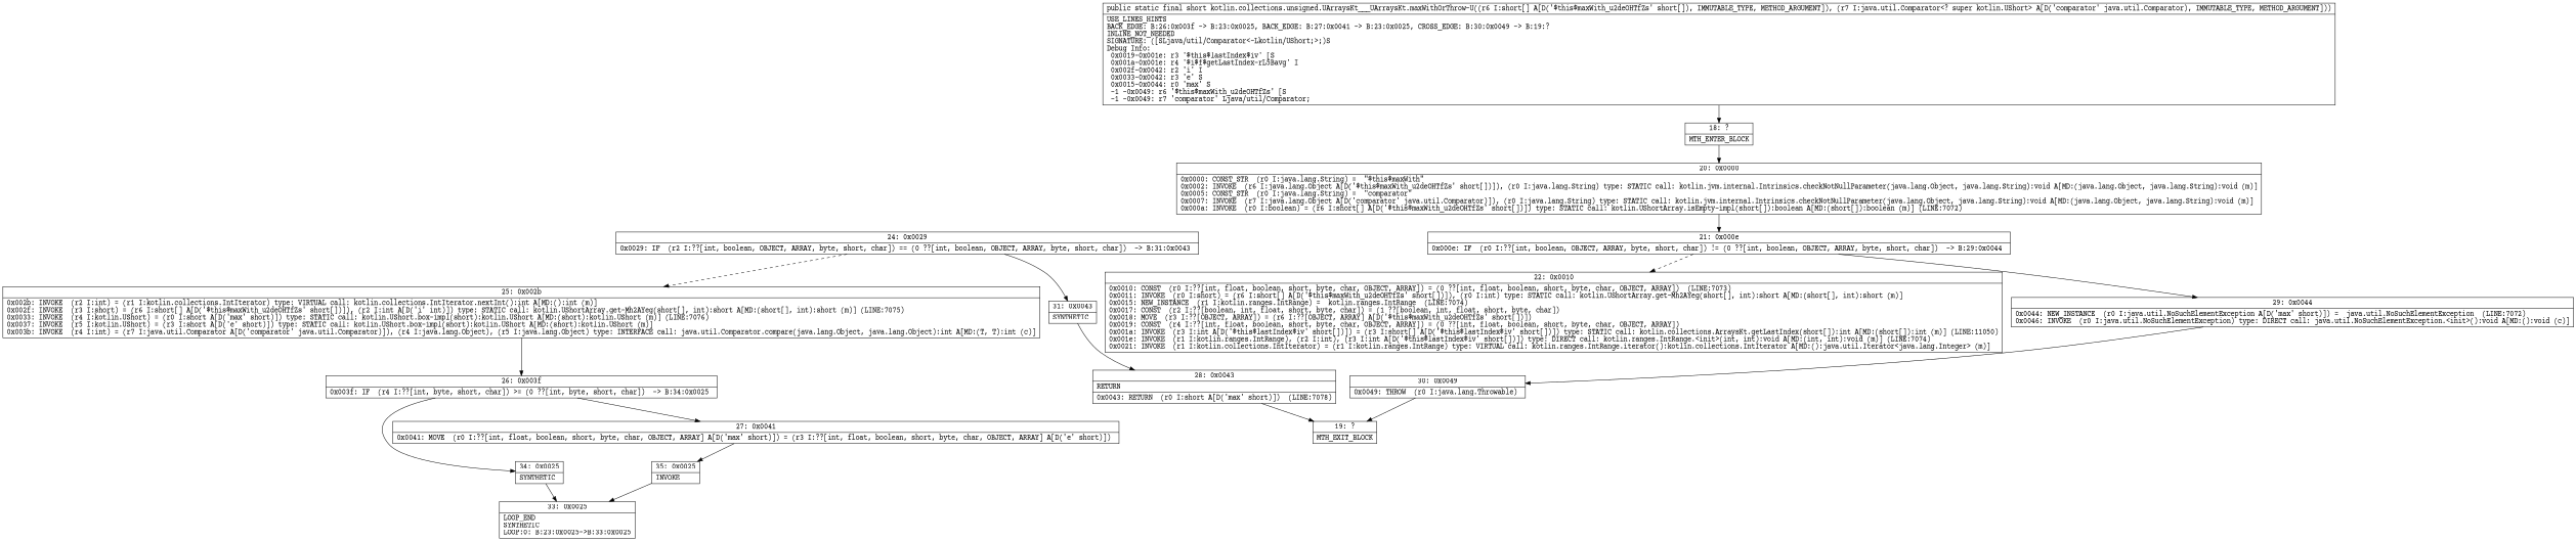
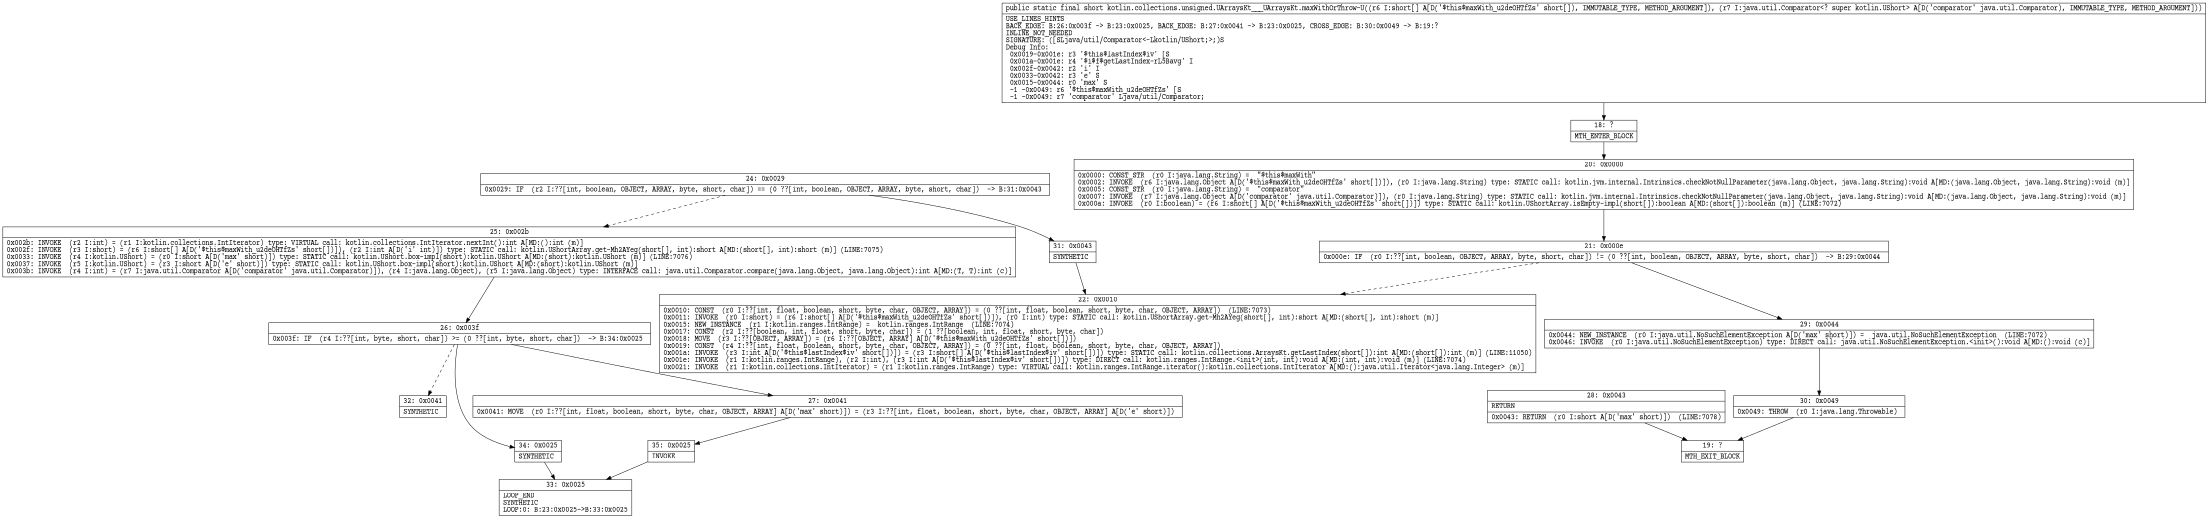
  digraph {
    fontname="Courier Prime"
    node [fontname="Courier Prime" shape=record]
    edge [fontname="Courier Prime"]
    n1 [label="{18\:\ ?|MTH_ENTER_BLOCK\l}"]
    n2 [label="{20\:\ 0x0000|0x0000: CONST_STR  (r0 I:java.lang.String) =  \"$this$maxWith\" \l0x0002: INVOKE  (r6 I:java.lang.Object A[D('$this$maxWith_u2deOHTfZs' short[])]), (r0 I:java.lang.String) type: STATIC call: kotlin.jvm.internal.Intrinsics.checkNotNullParameter(java.lang.Object, java.lang.String):void A[MD:(java.lang.Object, java.lang.String):void (m)]\l0x0005: CONST_STR  (r0 I:java.lang.String) =  \"comparator\" \l0x0007: INVOKE  (r7 I:java.lang.Object A[D('comparator' java.util.Comparator)]), (r0 I:java.lang.String) type: STATIC call: kotlin.jvm.internal.Intrinsics.checkNotNullParameter(java.lang.Object, java.lang.String):void A[MD:(java.lang.Object, java.lang.String):void (m)]\l0x000a: INVOKE  (r0 I:boolean) = (r6 I:short[] A[D('$this$maxWith_u2deOHTfZs' short[])]) type: STATIC call: kotlin.UShortArray.isEmpty\-impl(short[]):boolean A[MD:(short[]):boolean (m)] (LINE:7072)\l}"]
    n3 [label="{21\:\ 0x000e|0x000e: IF  (r0 I:??[int, boolean, OBJECT, ARRAY, byte, short, char]) != (0 ??[int, boolean, OBJECT, ARRAY, byte, short, char])  \-\> B:29:0x0044 \l}"]
    n4 [label="{22\:\ 0x0010|0x0010: CONST  (r0 I:??[int, float, boolean, short, byte, char, OBJECT, ARRAY]) = (0 ??[int, float, boolean, short, byte, char, OBJECT, ARRAY])  (LINE:7073)\l0x0011: INVOKE  (r0 I:short) = (r6 I:short[] A[D('$this$maxWith_u2deOHTfZs' short[])]), (r0 I:int) type: STATIC call: kotlin.UShortArray.get\-Mh2AYeg(short[], int):short A[MD:(short[], int):short (m)]\l0x0015: NEW_INSTANCE  (r1 I:kotlin.ranges.IntRange) =  kotlin.ranges.IntRange  (LINE:7074)\l0x0017: CONST  (r2 I:??[boolean, int, float, short, byte, char]) = (1 ??[boolean, int, float, short, byte, char]) \l0x0018: MOVE  (r3 I:??[OBJECT, ARRAY]) = (r6 I:??[OBJECT, ARRAY] A[D('$this$maxWith_u2deOHTfZs' short[])]) \l0x0019: CONST  (r4 I:??[int, float, boolean, short, byte, char, OBJECT, ARRAY]) = (0 ??[int, float, boolean, short, byte, char, OBJECT, ARRAY]) \l0x001a: INVOKE  (r3 I:int A[D('$this$lastIndex$iv' short[])]) = (r3 I:short[] A[D('$this$lastIndex$iv' short[])]) type: STATIC call: kotlin.collections.ArraysKt.getLastIndex(short[]):int A[MD:(short[]):int (m)] (LINE:11050)\l0x001e: INVOKE  (r1 I:kotlin.ranges.IntRange), (r2 I:int), (r3 I:int A[D('$this$lastIndex$iv' short[])]) type: DIRECT call: kotlin.ranges.IntRange.\<init\>(int, int):void A[MD:(int, int):void (m)] (LINE:7074)\l0x0021: INVOKE  (r1 I:kotlin.collections.IntIterator) = (r1 I:kotlin.ranges.IntRange) type: VIRTUAL call: kotlin.ranges.IntRange.iterator():kotlin.collections.IntIterator A[MD:():java.util.Iterator\<java.lang.Integer\> (m)]\l}"]
    n5 [label="{29\:\ 0x0044|0x0044: NEW_INSTANCE  (r0 I:java.util.NoSuchElementException A[D('max' short)]) =  java.util.NoSuchElementException  (LINE:7072)\l0x0046: INVOKE  (r0 I:java.util.NoSuchElementException) type: DIRECT call: java.util.NoSuchElementException.\<init\>():void A[MD:():void (c)]\l}"]
    n6 [label="{30\:\ 0x0049|0x0049: THROW  (r0 I:java.lang.Throwable) \l}"]
    n7 [label="{24\:\ 0x0029|0x0029: IF  (r2 I:??[int, boolean, OBJECT, ARRAY, byte, short, char]) == (0 ??[int, boolean, OBJECT, ARRAY, byte, short, char])  \-\> B:31:0x0043 \l}"]
    n8 [label="{25\:\ 0x002b|0x002b: INVOKE  (r2 I:int) = (r1 I:kotlin.collections.IntIterator) type: VIRTUAL call: kotlin.collections.IntIterator.nextInt():int A[MD:():int (m)]\l0x002f: INVOKE  (r3 I:short) = (r6 I:short[] A[D('$this$maxWith_u2deOHTfZs' short[])]), (r2 I:int A[D('i' int)]) type: STATIC call: kotlin.UShortArray.get\-Mh2AYeg(short[], int):short A[MD:(short[], int):short (m)] (LINE:7075)\l0x0033: INVOKE  (r4 I:kotlin.UShort) = (r0 I:short A[D('max' short)]) type: STATIC call: kotlin.UShort.box\-impl(short):kotlin.UShort A[MD:(short):kotlin.UShort (m)] (LINE:7076)\l0x0037: INVOKE  (r5 I:kotlin.UShort) = (r3 I:short A[D('e' short)]) type: STATIC call: kotlin.UShort.box\-impl(short):kotlin.UShort A[MD:(short):kotlin.UShort (m)]\l0x003b: INVOKE  (r4 I:int) = (r7 I:java.util.Comparator A[D('comparator' java.util.Comparator)]), (r4 I:java.lang.Object), (r5 I:java.lang.Object) type: INTERFACE call: java.util.Comparator.compare(java.lang.Object, java.lang.Object):int A[MD:(T, T):int (c)]\l}"]
    n9 [label="{31\:\ 0x0043|SYNTHETIC\l}"]
    n10 [label="{26\:\ 0x003f|0x003f: IF  (r4 I:??[int, byte, short, char]) \>= (0 ??[int, byte, short, char])  \-\> B:34:0x0025 \l}"]
    n11 [label="{28\:\ 0x0043|RETURN\l|0x0043: RETURN  (r0 I:short A[D('max' short)])  (LINE:7078)\l}"]
+   n12 [label="{32\:\ 0x0041|SYNTHETIC\l}"]
    n13 [label="{34\:\ 0x0025|SYNTHETIC\l}"]
    n14 [label="{27\:\ 0x0041|0x0041: MOVE  (r0 I:??[int, float, boolean, short, byte, char, OBJECT, ARRAY] A[D('max' short)]) = (r3 I:??[int, float, boolean, short, byte, char, OBJECT, ARRAY] A[D('e' short)]) \l}"]
    n15 [label="{33\:\ 0x0025|LOOP_END\lSYNTHETIC\lLOOP:0: B:23:0x0025\-\>B:33:0x0025\l}"]
    n16 [label="{35\:\ 0x0025|INVOKE\l}"]
    n17 [label="{19\:\ ?|MTH_EXIT_BLOCK\l}"]
    n18 [label="{public static final short kotlin.collections.unsigned.UArraysKt___UArraysKt.maxWithOrThrow\-U((r6 I:short[] A[D('$this$maxWith_u2deOHTfZs' short[]), IMMUTABLE_TYPE, METHOD_ARGUMENT]), (r7 I:java.util.Comparator\<? super kotlin.UShort\> A[D('comparator' java.util.Comparator), IMMUTABLE_TYPE, METHOD_ARGUMENT]))  | USE_LINES_HINTS\lBACK_EDGE: B:26:0x003f \-\> B:23:0x0025, BACK_EDGE: B:27:0x0041 \-\> B:23:0x0025, CROSS_EDGE: B:30:0x0049 \-\> B:19:?\lINLINE_NOT_NEEDED\lSIGNATURE: ([SLjava\/util\/Comparator\<\-Lkotlin\/UShort;\>;)S\lDebug Info:\l  0x0019\-0x001e: r3 '$this$lastIndex$iv' [S\l  0x001a\-0x001e: r4 '$i$f$getLastIndex\-rL5Bavg' I\l  0x002f\-0x0042: r2 'i' I\l  0x0033\-0x0042: r3 'e' S\l  0x0015\-0x0044: r0 'max' S\l  \-1 \-0x0049: r6 '$this$maxWith_u2deOHTfZs' [S\l  \-1 \-0x0049: r7 'comparator' Ljava\/util\/Comparator;\l}"]
    n1 -> n2
    n2 -> n3
    n3 -> n4 [style=dashed]
    n3 -> n5
    n5 -> n6
    n6 -> n17
    n7 -> n8 [style=dashed]
    n7 -> n9
    n8 -> n10
-   n9 -> n11
+   n9 -> n4
+   n10 -> n12 [style=dashed]
    n10 -> n13
    n10 -> n14
    n11 -> n17
    n13 -> n15
    n14 -> n16
    n16 -> n15
    n18 -> n1
  }
